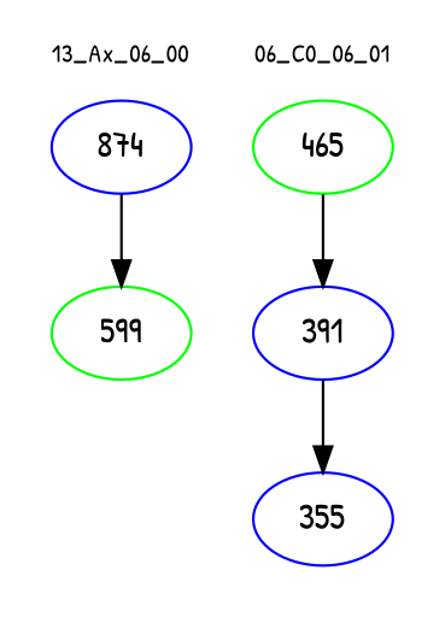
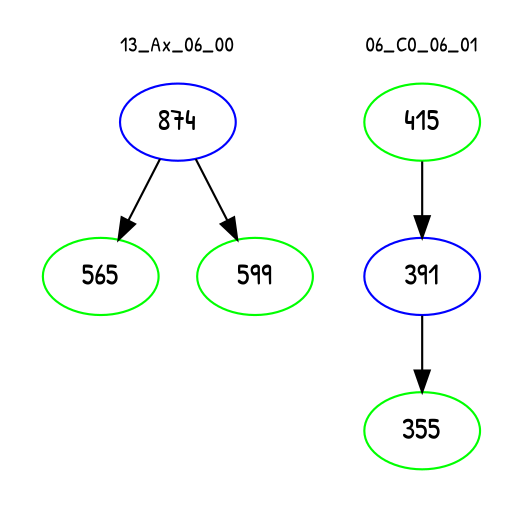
  digraph {
    fontname="Patrick Hand"
    node [color=green fontname="Patrick Hand"]
    edge [color=black fontname="Patrick Hand"]
    n1 [color=blue label=874]
+   n2 [label=565]
    n3 [label=599]
    n4 [color=blue label=391]
-   n5 [color=blue label=355]
-   n6 [label=465]
+   n5 [label=355]
+   n6 [label=415]
    subgraph cluster_1 {
      color=white
      fontsize=10
      label="13_Ax_06_00"
      n1
+     n2
      n3
    }
    subgraph cluster_2 {
      color=white
      fontsize=10
      label="06_C0_06_01"
      n4
      n5
      n6
    }
+   n1 -> n2
    n1 -> n3
    n4 -> n5
    n6 -> n4
  }
